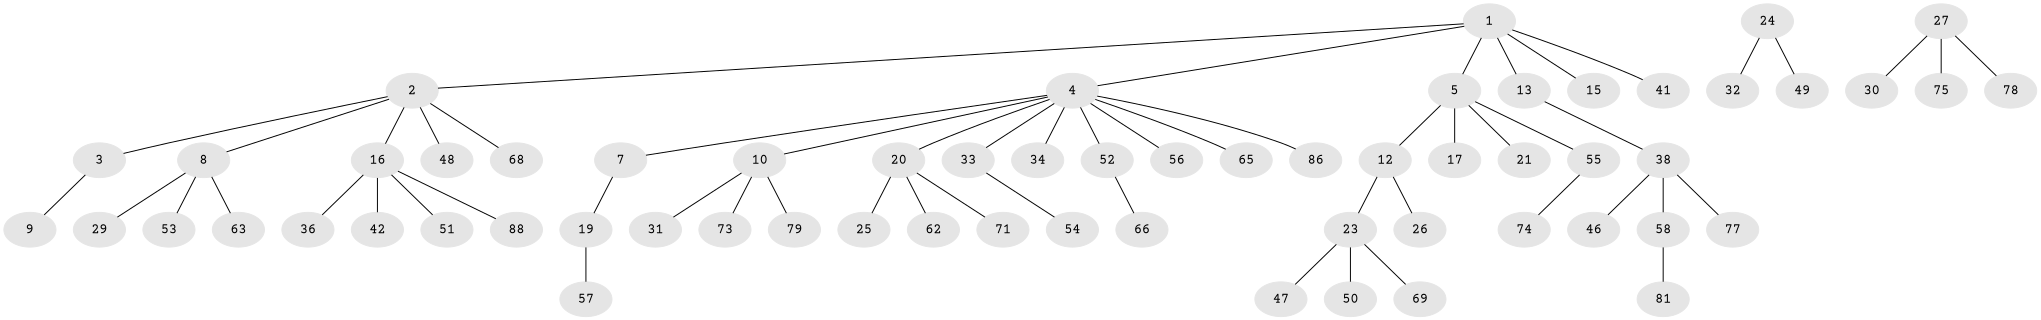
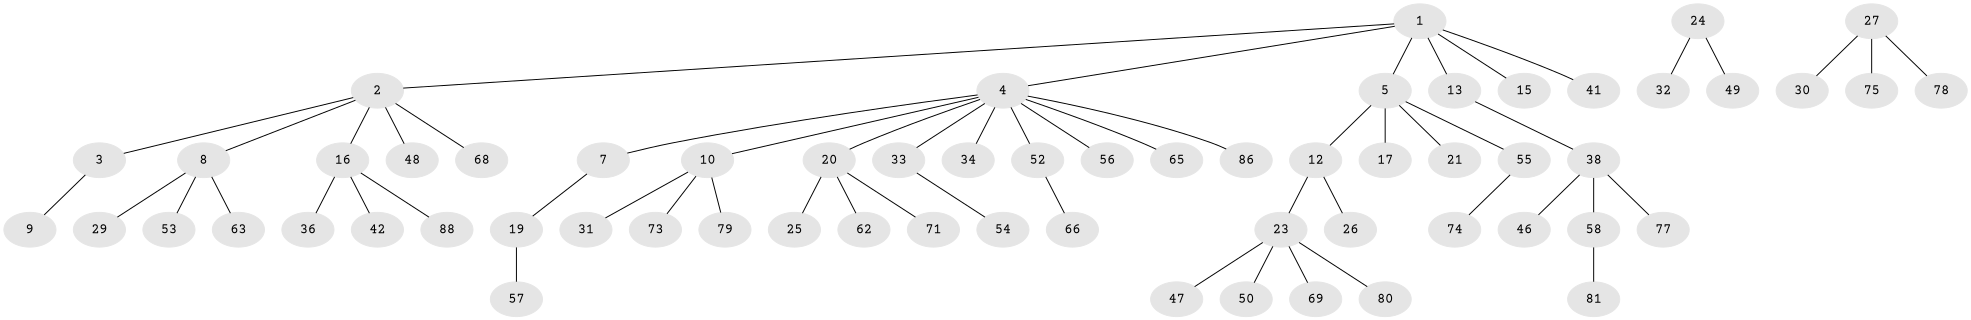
  graph {
    fontname="Courier Prime"
    node [color=gray90 fontname="Courier Prime" style=filled]
    edge [fontname="Courier Prime"]
    1 [super="+11"]
    2 [super="+39"]
    4 [super="+9"]
    5 [super="+14"]
    13
    15
    41
    3
    8 [super="+44"]
    16 [super="+89"]
    48 [super="+85"]
    68
    7 [super="+22"]
    10 [super="+43"]
    20 [super="+61"]
    33
    34
    52
    56 [super="+70"]
    65 [super="+87"]
    86
    12 [super="+18"]
    17
    21 [super="+60"]
    55 [super="+64"]
    38 [super="+45"]
    n27 [label=9 super="+37"]
    29
    53 [super="+84"]
    63
    36
    42
-   51
    88
    32 [super="+76"]
    24
    49
    19 [super="+72"]
    31
    73 [super="+83"]
    79
    25
    62
    71
    54
    66 [super="+67"]
    23 [super="+40"]
    26 [super="+35"]
    74
    57 [super="+82"]
    47
    50
    69
+   80
    46
    58 [super="+59"]
    77
    27 [super="+28"]
    30
    75
    78
    81
    1 -- 2
    1 -- 4
    1 -- 5
    1 -- 13
    1 -- 15
    1 -- 41
    2 -- 3
    2 -- 8
    2 -- 16
    2 -- 48
    2 -- 68
    4 -- 7
    4 -- 10
    4 -- 20
    4 -- 33
    4 -- 34
    4 -- 52
    4 -- 56
    4 -- 65
    4 -- 86
    5 -- 12
    5 -- 17
    5 -- 21
    5 -- 55
    13 -- 38
    3 -- n27
    8 -- 29
    8 -- 53
    8 -- 63
    16 -- 36
    16 -- 42
-   16 -- 51
    16 -- 88
    7 -- 19
    10 -- 31
    10 -- 73
    10 -- 79
    20 -- 25
    20 -- 62
    20 -- 71
    33 -- 54
    52 -- 66
    12 -- 23
    12 -- 26
    55 -- 74
    38 -- 46
    38 -- 58
    38 -- 77
    24 -- 32
    24 -- 49
    19 -- 57
    23 -- 47
    23 -- 50
    23 -- 69
+   23 -- 80
    58 -- 81
    27 -- 30
    27 -- 75
    27 -- 78
  }
